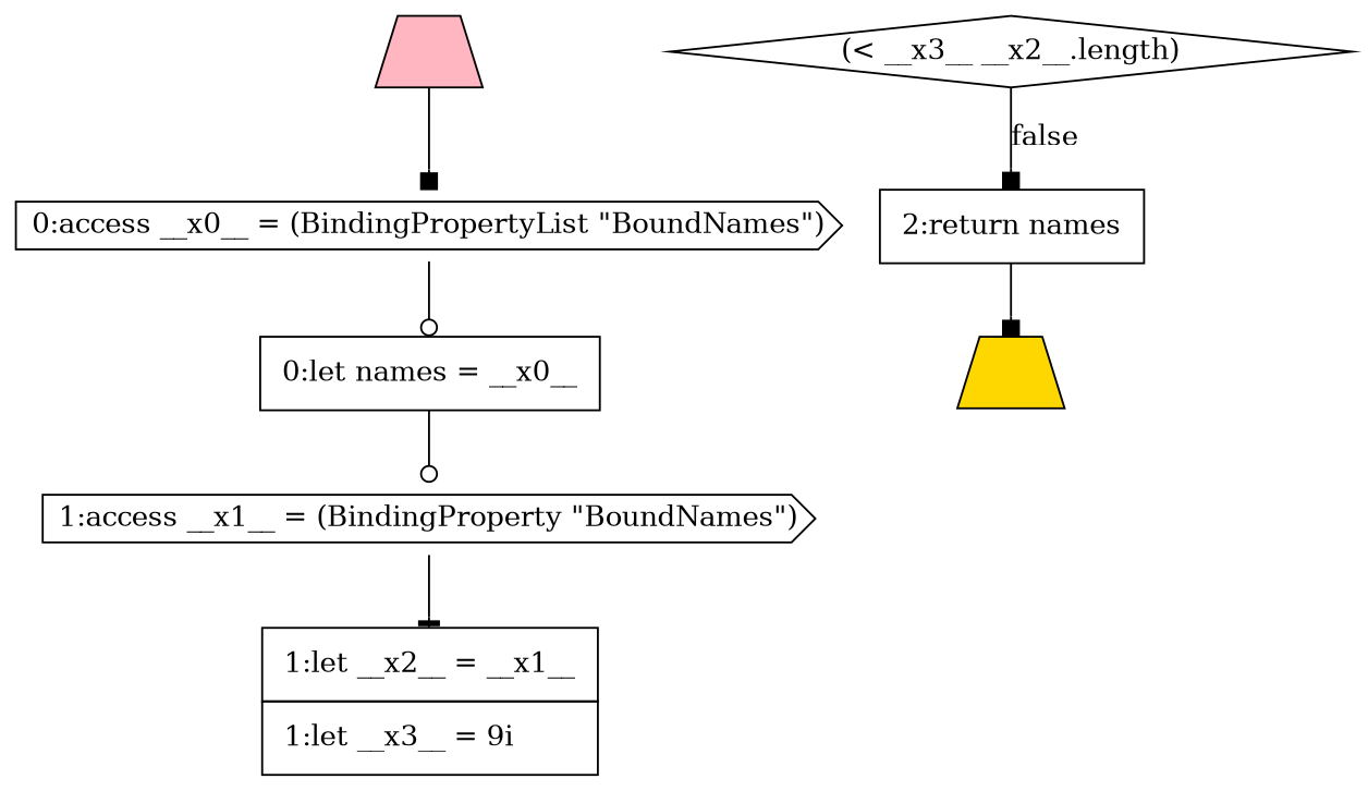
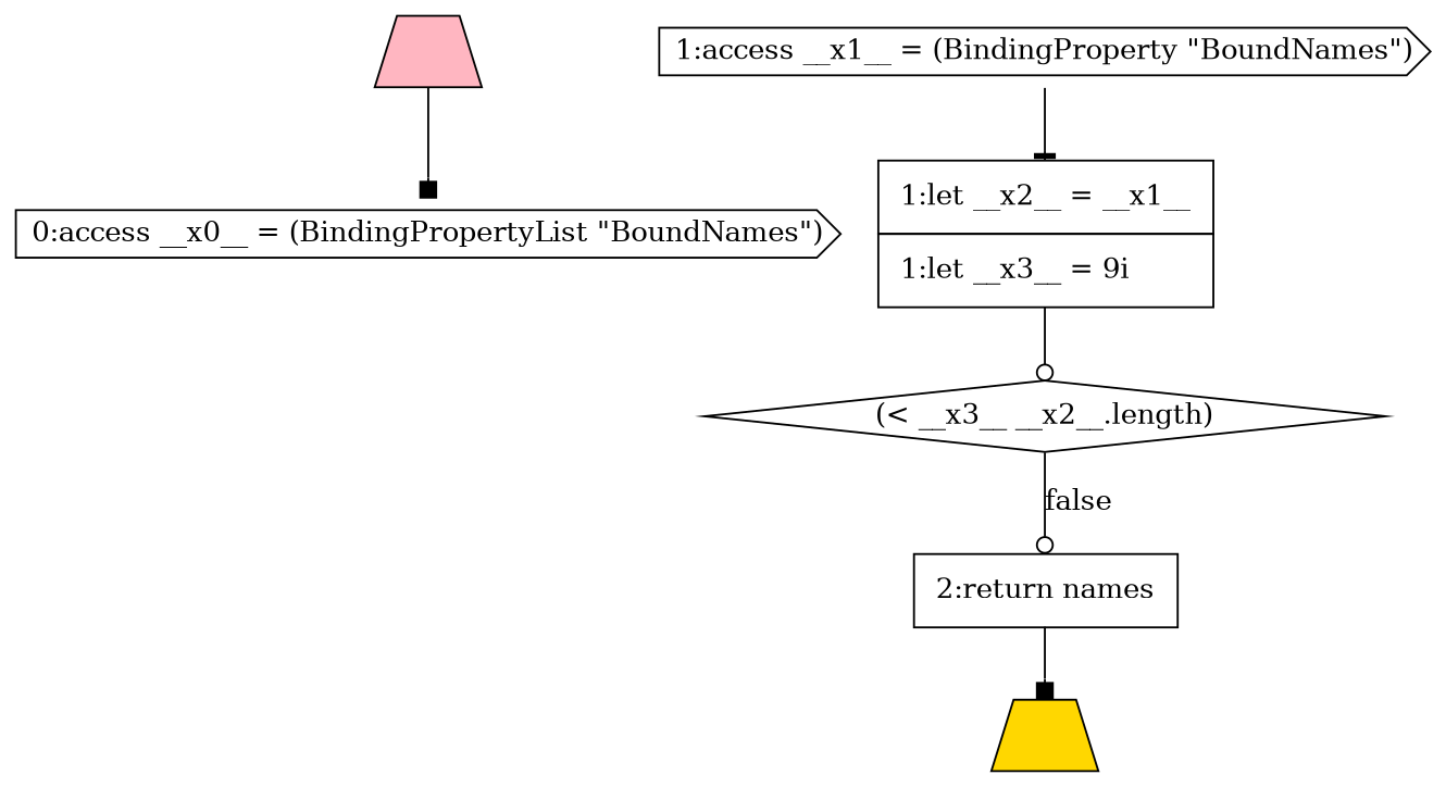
  digraph {
    node [color=black fillcolor=white shape=none style=filled]
    edge [arrowhead=box color=black]
    n1 [fillcolor=lightpink label=" " shape=trapezium]
    n2 [label=<<font color="black">0:access __x0__ = (BindingPropertyList &quot;BoundNames&quot;)</font>> shape=cds]
-   n3 [label=<<font color="black">     <table border="0" cellborder="1" cellspacing="0" cellpadding="10">       <tr><td align="left">0:let names = __x0__</td></tr>     </table>   </font>> margin=0]
    n4 [label=<<font color="black">     <table border="0" cellborder="1" cellspacing="0" cellpadding="10">       <tr><td align="left">1:let __x2__ = __x1__</td></tr>       <tr><td align="left">1:let __x3__ = 9i</td></tr>     </table>   </font>> margin=0]
    n5 [label=<<font color="black">(&lt; __x3__ __x2__.length)</font>> shape=diamond]
    n6 [label=<<font color="black">     <table border="0" cellborder="1" cellspacing="0" cellpadding="10">       <tr><td align="left">2:return names</td></tr>     </table>   </font>> margin=0]
    n7 [fillcolor=gold label=" " shape=trapezium]
    n8 [label=<<font color="black">1:access __x1__ = (BindingProperty &quot;BoundNames&quot;)</font>> shape=cds]
    n1 -> n2
-   n2 -> n3 [arrowhead=odot]
-   n3 -> n8 [arrowhead=odot]
-   n5 -> n6 [label=<<font color="black">false</font>>]
+   n4 -> n5 [arrowhead=odot]
+   n5 -> n6 [arrowhead=odot label=<<font color="black">false</font>>]
    n6 -> n7
    n8 -> n4 [arrowhead=tee]
  }
